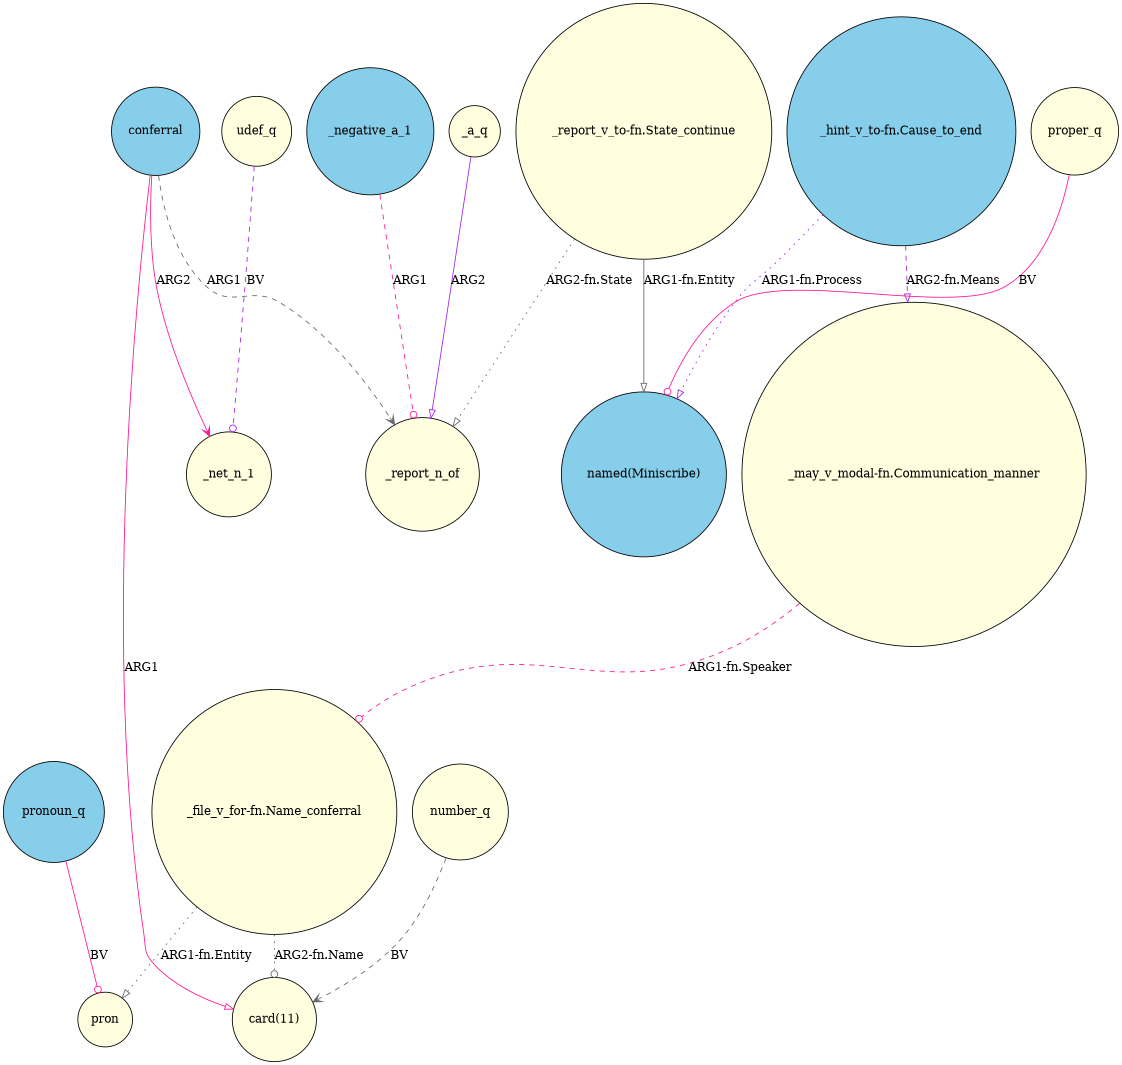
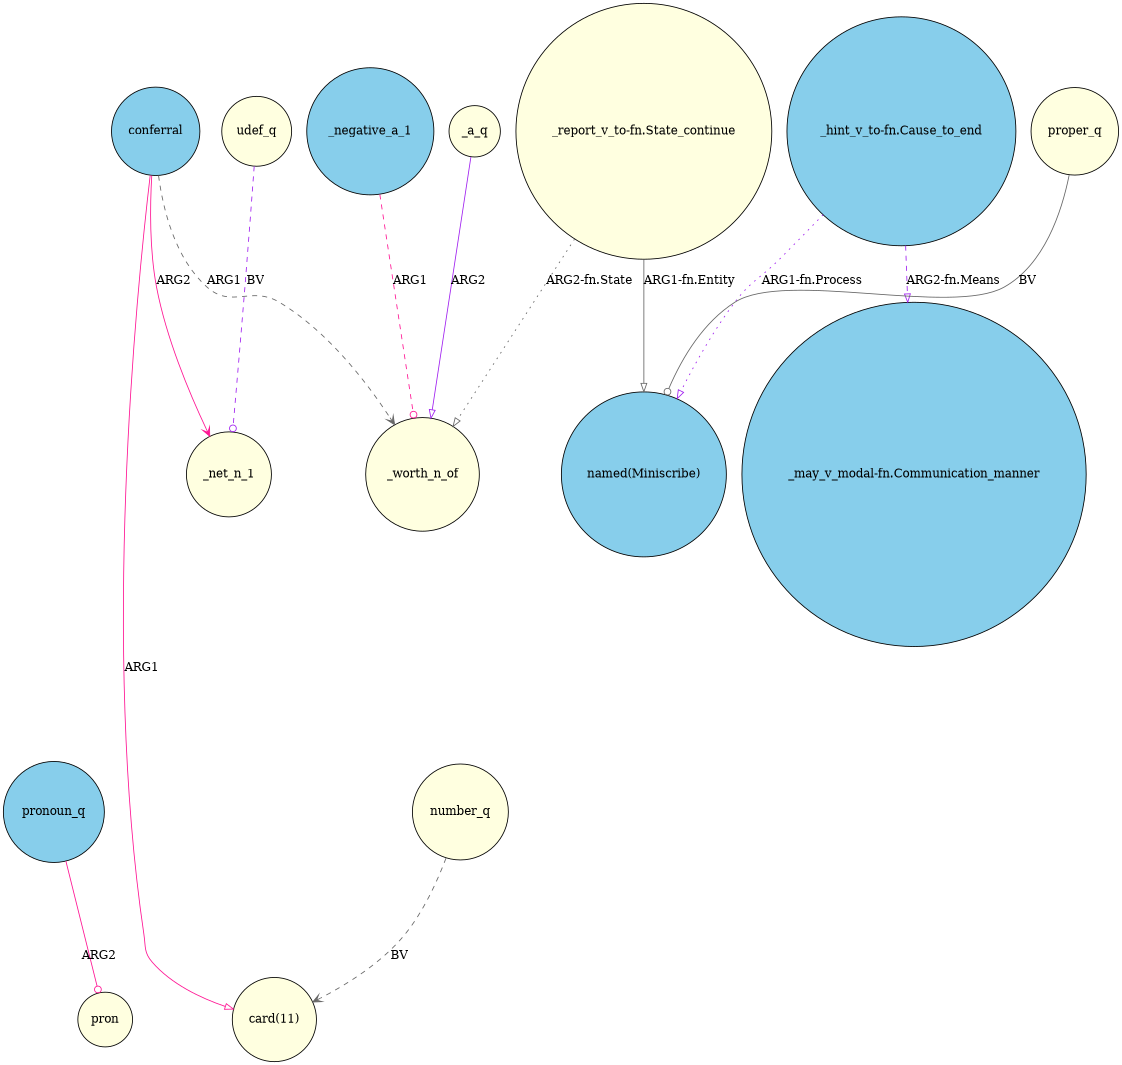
  digraph {
    node [fillcolor=lightyellow shape=circle style=filled]
    edge [arrowhead=onormal color=gray40 style=dashed]
-   "_file_v_for-fn.Name_conferral"
    pron
    "card(11)"
    udef_q
    _net_n_1
    _negative_a_1 [fillcolor=skyblue]
-   _worth_n_of [label=_report_n_of]
+   _worth_n_of
    "_hint_v_to-fn.Cause_to_end" [fillcolor=skyblue]
-   "_may_v_modal-fn.Communication_manner"
+   "_may_v_modal-fn.Communication_manner" [fillcolor=skyblue]
    "named(Miniscribe)" [fillcolor=skyblue]
    n11 [fillcolor=skyblue label=conferral]
    _a_q
    "_report_v_to-fn.State_continue"
    number_q
    pronoun_q [fillcolor=skyblue]
    proper_q
-   "_file_v_for-fn.Name_conferral" -> pron [label="ARG1-fn.Entity" style=dotted]
-   "_file_v_for-fn.Name_conferral" -> "card(11)" [arrowhead=odot label="ARG2-fn.Name" style=dotted]
    udef_q -> _net_n_1 [arrowhead=odot color=purple label=BV]
    _negative_a_1 -> _worth_n_of [arrowhead=odot color=deeppink label=ARG1]
    "_hint_v_to-fn.Cause_to_end" -> "_may_v_modal-fn.Communication_manner" [color=purple label="ARG2-fn.Means"]
    "_hint_v_to-fn.Cause_to_end" -> "named(Miniscribe)" [color=purple label="ARG1-fn.Process" style=dotted]
-   "_may_v_modal-fn.Communication_manner" -> "_file_v_for-fn.Name_conferral" [arrowhead=odot color=deeppink label="ARG1-fn.Speaker"]
    n11 -> "card(11)" [color=deeppink label=ARG1 style=solid]
    n11 -> _net_n_1 [arrowhead=vee color=deeppink label=ARG2 style=solid]
    n11 -> _worth_n_of [arrowhead=vee label=ARG1]
    _a_q -> _worth_n_of [color=purple label=ARG2 style=solid]
    "_report_v_to-fn.State_continue" -> _worth_n_of [label="ARG2-fn.State" style=dotted]
    "_report_v_to-fn.State_continue" -> "named(Miniscribe)" [label="ARG1-fn.Entity" style=solid]
    number_q -> "card(11)" [arrowhead=vee label=BV]
-   pronoun_q -> pron [arrowhead=odot color=deeppink label=BV style=solid]
-   proper_q -> "named(Miniscribe)" [arrowhead=odot color=deeppink label=BV style=solid]
+   pronoun_q -> pron [arrowhead=odot color=deeppink label=ARG2 style=solid]
+   proper_q -> "named(Miniscribe)" [arrowhead=odot label=BV style=solid]
  }
